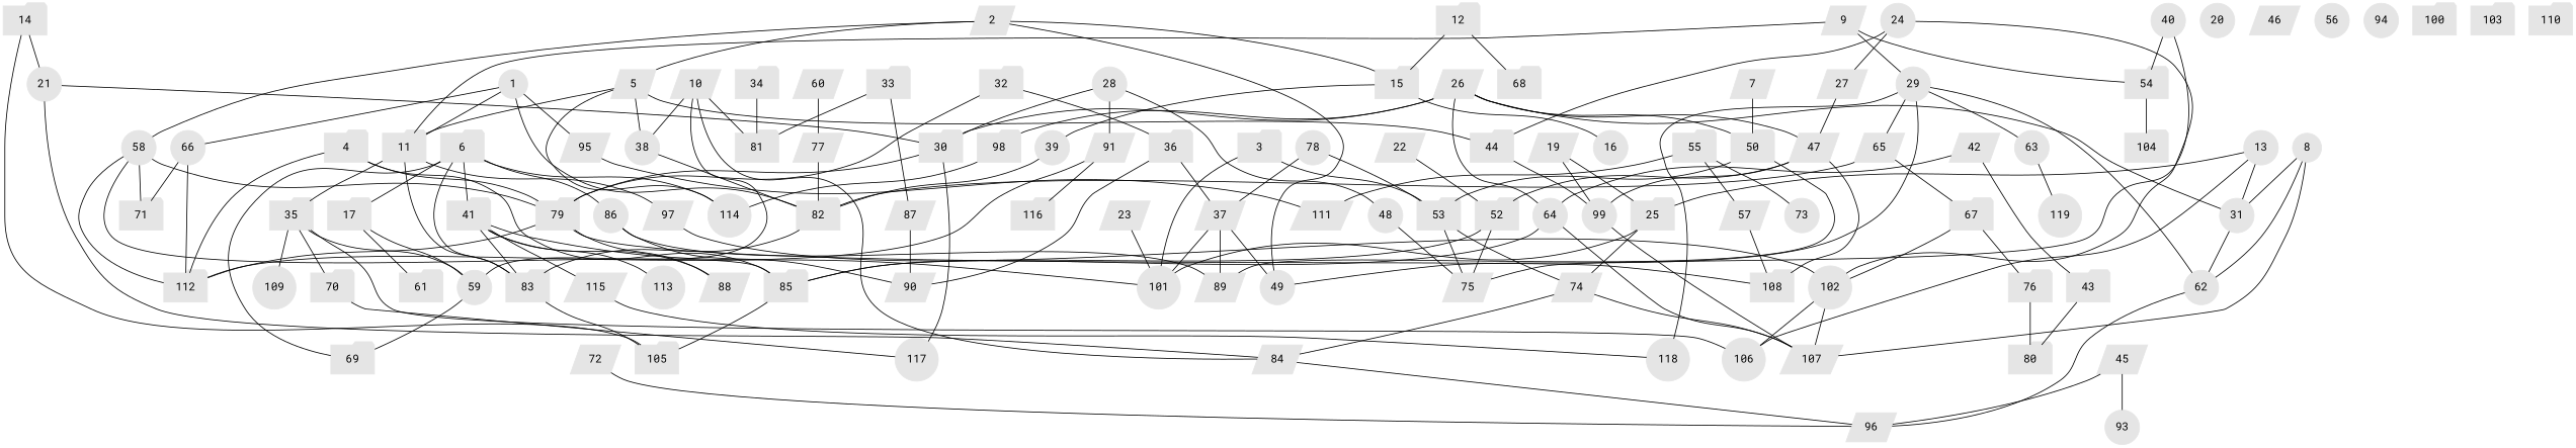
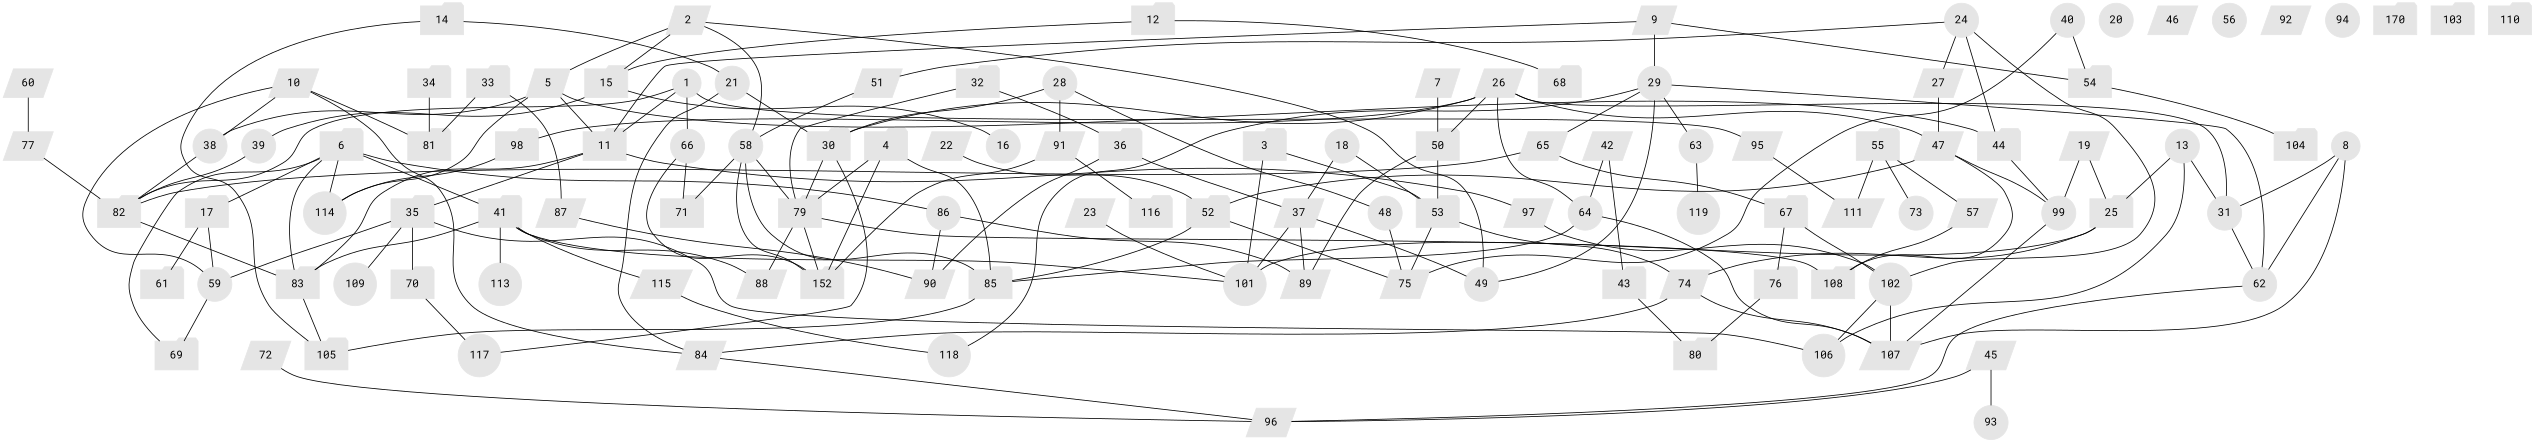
  graph {
    fontname="Roboto Mono"
    node [color=gray90 fontname="Roboto Mono" shape=folder style=filled]
    edge [fontname="Roboto Mono"]
    1 [shape=circle]
    11
    66 [shape=circle]
    82
    95 [shape=parallelogram]
    83
    35
    97 [shape=parallelogram]
-   112
+   112 [label=152]
    71
    111 [shape=parallelogram]
    2 [shape=parallelogram]
    5 [shape=parallelogram]
    15
    49 [shape=circle]
    58 [shape=circle]
    38 [shape=circle]
    44
    114 [shape=circle]
    16 [shape=circle]
    39 [shape=circle]
    79
    85
    3
    53
    101 [shape=circle]
    74 [shape=parallelogram]
    75 [shape=parallelogram]
    4
    88 [shape=parallelogram]
    108
    105
    99 [shape=circle]
    6
    17
    41
    69
    86 [shape=circle]
    59 [shape=circle]
    61
    113 [shape=circle]
    115 [shape=parallelogram]
    90 [shape=parallelogram]
    89 [shape=parallelogram]
    7 [shape=parallelogram]
    50
    8 [shape=circle]
    31 [shape=circle]
    62 [shape=circle]
    107 [shape=parallelogram]
    96 [shape=parallelogram]
    9 [shape=parallelogram]
    29 [shape=circle]
    54
    63 [shape=circle]
    65 [shape=parallelogram]
    118 [shape=circle]
    104
    10 [shape=parallelogram]
    81
    84 [shape=parallelogram]
    106 [shape=circle]
    70
    109 [shape=circle]
    102 [shape=circle]
    12
    68
    13 [shape=circle]
    25
    21 [shape=circle]
    14
    30
-   18 [shape=circle label=78]
+   18 [shape=circle]
    37 [shape=parallelogram]
    19 [shape=parallelogram]
    20 [shape=circle]
    117 [shape=circle]
    22 [shape=parallelogram]
    52
    23 [shape=parallelogram]
    24 [shape=circle]
    27 [shape=parallelogram]
+   51 [shape=parallelogram]
    47 [shape=parallelogram]
    26 [shape=parallelogram]
    64 [shape=circle]
    98
    28 [shape=circle]
    48 [shape=circle]
    91 [shape=parallelogram]
    116
    119 [shape=circle]
    67
    32
    36
    33
    87 [shape=parallelogram]
    34
    40 [shape=circle]
    42 [shape=parallelogram]
    43
    80
    45 [shape=parallelogram]
    93 [shape=circle]
    46 [shape=parallelogram]
    57 [shape=parallelogram]
    55
    73 [shape=circle]
    56 [shape=circle]
    60 [shape=parallelogram]
    77 [shape=parallelogram]
    76
    72 [shape=parallelogram]
+   92 [shape=parallelogram]
    94 [shape=circle]
-   100
+   100 [label=170]
    103
    110
    1 -- 11
    1 -- 66
    1 -- 82
    1 -- 95
    11 -- 83
    11 -- 35
    11 -- 97
    66 -- 112
    66 -- 71
    82 -- 83
    95 -- 111
    83 -- 105
    35 -- 59
    35 -- 106
    35 -- 70
    35 -- 109
    97 -- 102
    2 -- 5
    2 -- 15
    2 -- 49
    2 -- 58
    5 -- 11
    5 -- 38
    5 -- 44
    5 -- 114
    15 -- 16
    15 -- 39
    58 -- 112
    58 -- 71
    58 -- 79
    58 -- 85
    38 -- 82
    44 -- 99
    39 -- 82
    79 -- 112
    79 -- 88
    79 -- 108
    85 -- 105
    3 -- 53
    3 -- 101
    53 -- 74
    53 -- 75
    74 -- 107
    74 -- 84
    4 -- 112
    4 -- 79
    4 -- 85
    99 -- 107
    6 -- 83
    6 -- 114
    6 -- 17
    6 -- 41
    6 -- 69
    6 -- 86
    17 -- 59
    17 -- 61
    41 -- 83
    41 -- 101
    41 -- 88
    41 -- 113
    41 -- 115
    86 -- 90
    86 -- 89
    59 -- 69
    115 -- 118
    7 -- 50
    50 -- 53
    50 -- 89
    8 -- 31
    8 -- 62
    8 -- 107
    31 -- 62
    62 -- 96
    9 -- 11
    9 -- 29
    9 -- 54
    29 -- 49
    29 -- 62
    29 -- 63
    29 -- 65
    29 -- 118
    54 -- 104
    63 -- 119
    65 -- 82
    65 -- 67
    10 -- 38
    10 -- 59
    10 -- 81
    10 -- 84
    84 -- 96
    70 -- 117
    102 -- 107
    102 -- 106
    12 -- 15
    12 -- 68
    13 -- 31
    13 -- 106
    13 -- 25
    25 -- 101
    25 -- 74
    21 -- 84
    21 -- 30
    14 -- 105
    14 -- 21
    30 -- 79
    30 -- 117
    18 -- 53
    18 -- 37
    37 -- 49
    37 -- 101
    37 -- 89
    19 -- 99
    19 -- 25
    22 -- 52
    52 -- 85
    52 -- 75
    23 -- 101
    24 -- 44
    24 -- 102
    24 -- 27
+   24 -- 51
    27 -- 47
+   51 -- 58
    47 -- 108
    47 -- 99
    47 -- 52
    26 -- 50
    26 -- 31
    26 -- 30
    26 -- 47
    26 -- 64
    26 -- 98
    64 -- 85
    64 -- 107
    98 -- 114
    28 -- 30
    28 -- 48
    28 -- 91
    48 -- 75
    91 -- 112
    91 -- 116
    67 -- 102
    67 -- 76
    32 -- 79
    32 -- 36
    36 -- 90
    36 -- 37
    33 -- 81
    33 -- 87
    87 -- 90
    34 -- 81
    40 -- 75
    40 -- 54
    42 -- 64
    42 -- 43
    43 -- 80
    45 -- 96
    45 -- 93
    57 -- 108
    55 -- 111
    55 -- 57
    55 -- 73
    60 -- 77
    77 -- 82
    76 -- 80
    72 -- 96
  }
